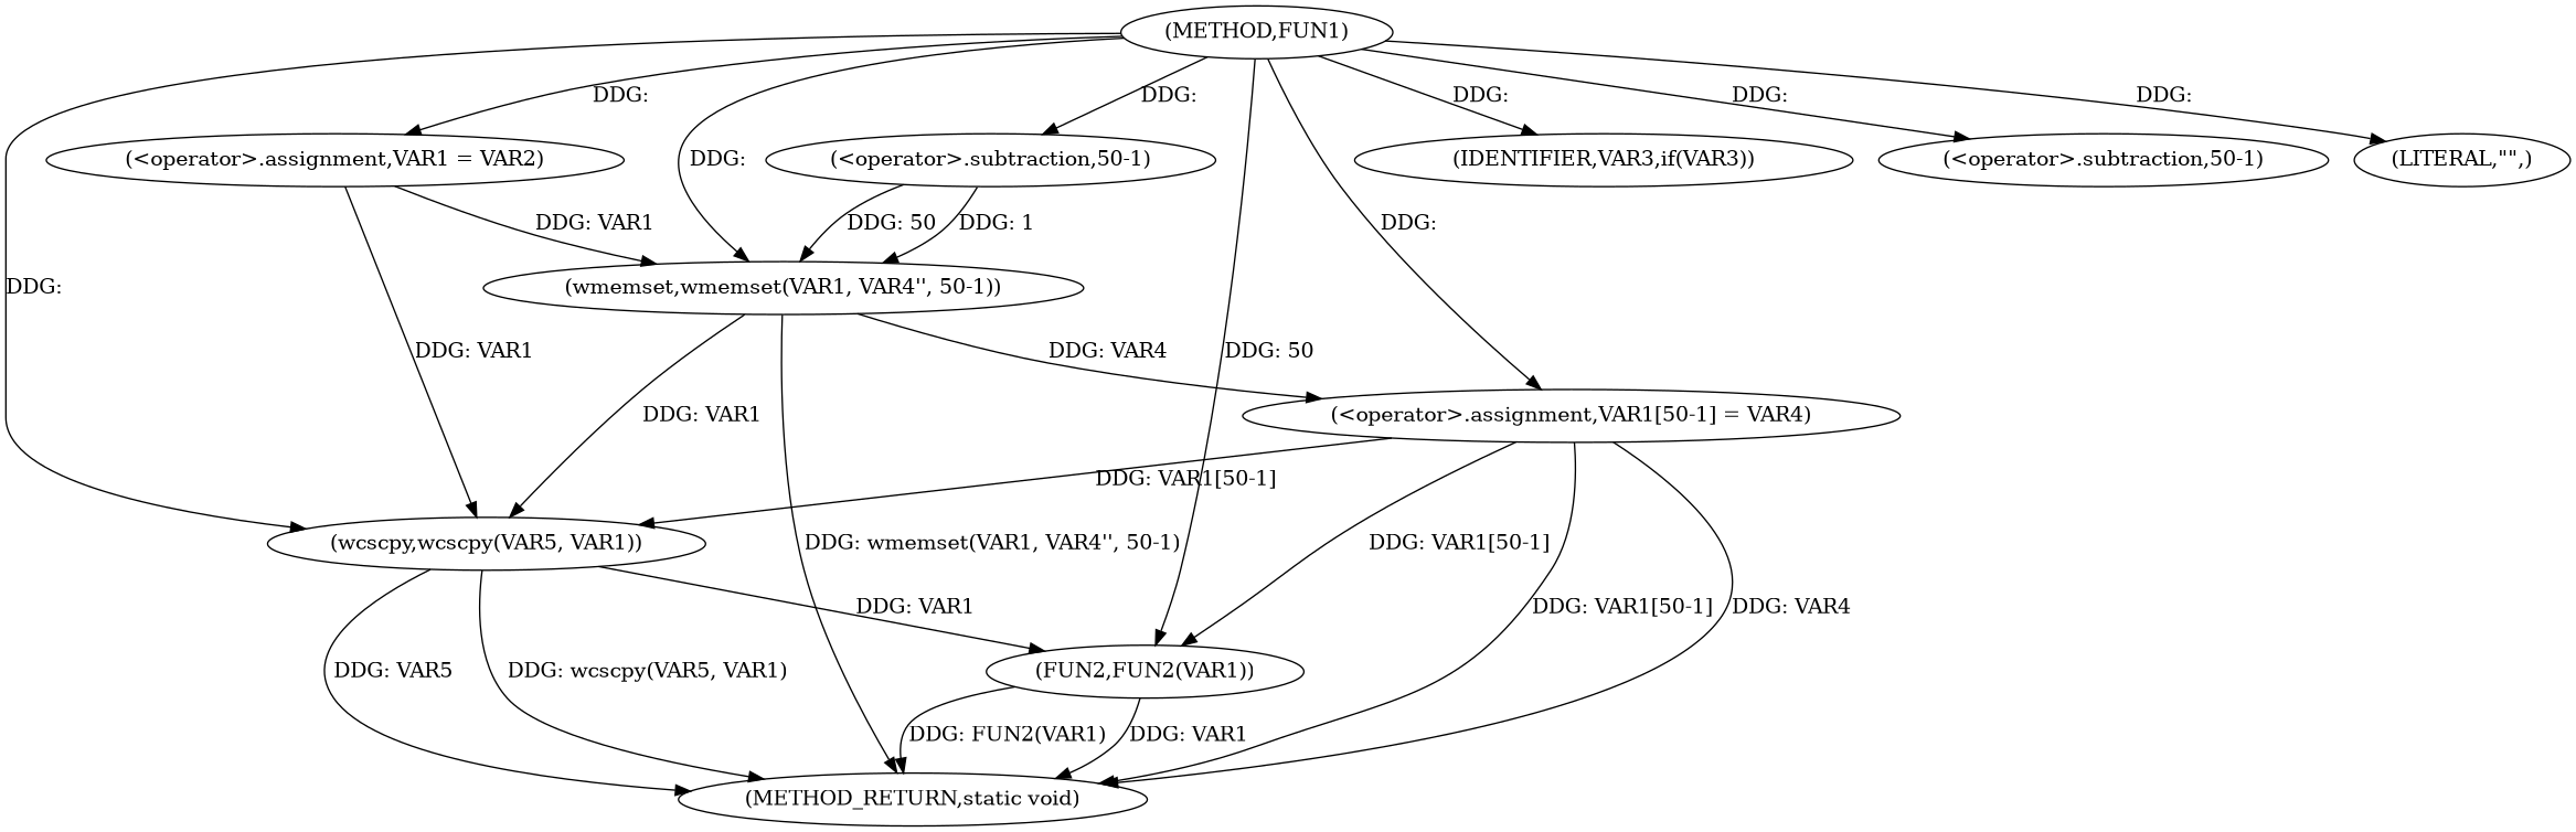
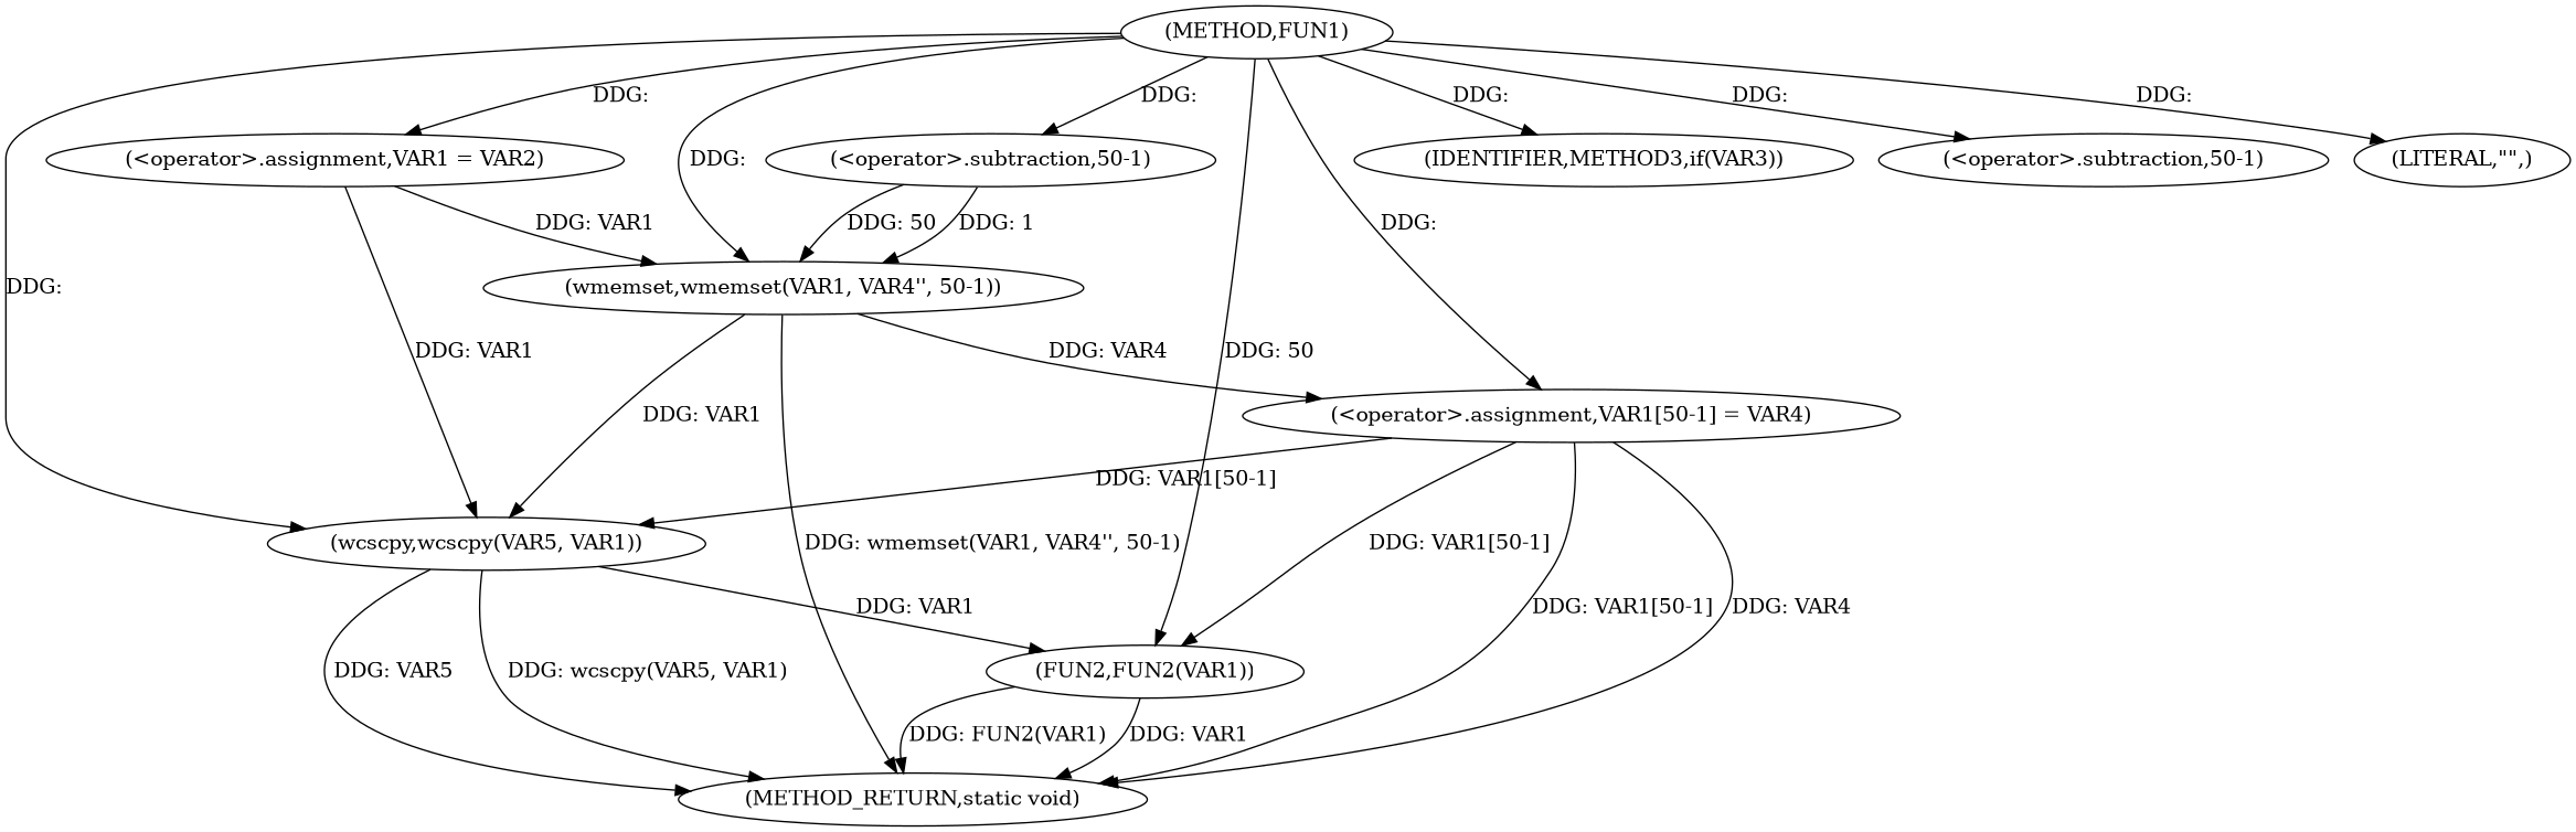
  digraph {
    n1 [label="(METHOD,FUN1)"]
    n2 [label="(<operator>.assignment,VAR1 = VAR2)"]
-   n3 [label="(IDENTIFIER,VAR3,if(VAR3))"]
+   n3 [label="(IDENTIFIER,METHOD3,if(VAR3))"]
    n4 [label="(wmemset,wmemset(VAR1, VAR4'', 50-1))"]
    n5 [label="(<operator>.subtraction,50-1)"]
    n6 [label="(<operator>.assignment,VAR1[50-1] = VAR4)"]
    n7 [label="(<operator>.subtraction,50-1)"]
    n8 [label="(LITERAL,\"\",)"]
    n9 [label="(wcscpy,wcscpy(VAR5, VAR1))"]
    n10 [label="(FUN2,FUN2(VAR1))"]
    n11 [label="(METHOD_RETURN,static void)"]
    n1 -> n2 [label="DDG: "]
    n1 -> n3 [label="DDG: "]
    n1 -> n4 [label="DDG: "]
    n1 -> n5 [label="DDG: "]
    n1 -> n6 [label="DDG: "]
    n1 -> n7 [label="DDG: "]
    n1 -> n8 [label="DDG: "]
    n1 -> n9 [label="DDG: "]
    n1 -> n10 [label="DDG: 50"]
    n2 -> n4 [label="DDG: VAR1"]
    n2 -> n9 [label="DDG: VAR1"]
    n4 -> n6 [label="DDG: VAR4"]
    n4 -> n9 [label="DDG: VAR1"]
    n4 -> n11 [label="DDG: wmemset(VAR1, VAR4'', 50-1)"]
    n5 -> n4 [label="DDG: 50"]
    n5 -> n4 [label="DDG: 1"]
    n6 -> n9 [label="DDG: VAR1[50-1]"]
    n6 -> n10 [label="DDG: VAR1[50-1]"]
    n6 -> n11 [label="DDG: VAR1[50-1]"]
    n6 -> n11 [label="DDG: VAR4"]
    n9 -> n10 [label="DDG: VAR1"]
    n9 -> n11 [label="DDG: VAR5"]
    n9 -> n11 [label="DDG: wcscpy(VAR5, VAR1)"]
    n10 -> n11 [label="DDG: VAR1"]
    n10 -> n11 [label="DDG: FUN2(VAR1)"]
  }
